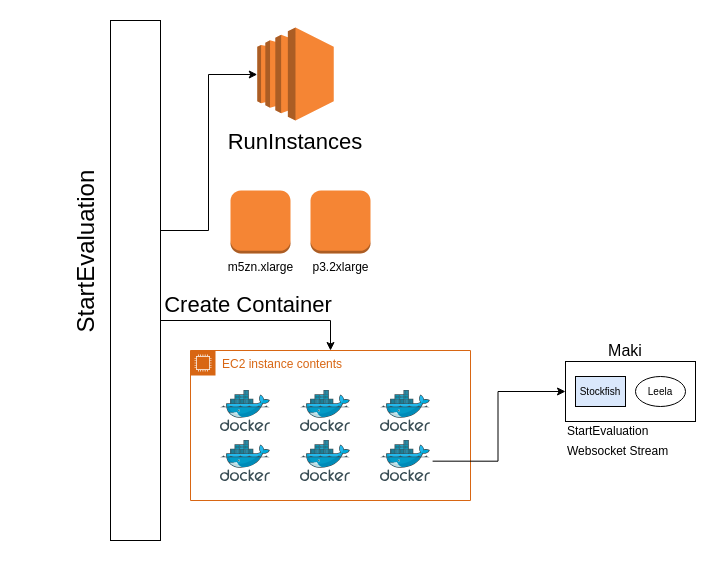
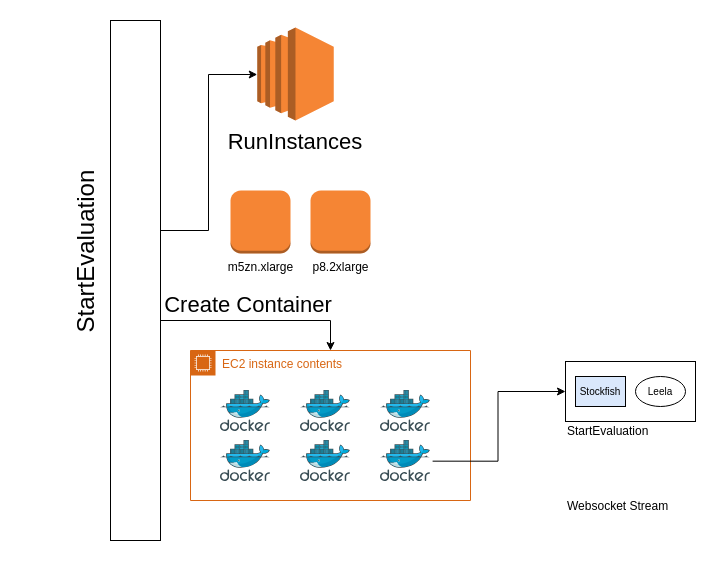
  <mxCell id="0" />
  <mxCell id="1" parent="0" />
  <mxCell id="2" value="EC2 instance contents" style="points=[[0,0],[0.25,0],[0.5,0],[0.75,0],[1,0],[1,0.25],[1,0.5],[1,0.75],[1,1],[0.75,1],[0.5,1],[0.25,1],[0,1],[0,0.75],[0,0.5],[0,0.25]];outlineConnect=0;gradientColor=none;html=1;whiteSpace=wrap;fontSize=12;fontStyle=0;shape=mxgraph.aws4.group;grIcon=mxgraph.aws4.group_ec2_instance_contents;strokeColor=#D86613;fillColor=none;verticalAlign=top;align=left;spacingLeft=30;fontColor=#D86613;dashed=0;labelBackgroundColor=none;" parent="1" vertex="1"><mxGeometry x="190" y="350" width="280" height="150" as="geometry" /></mxCell>
  <mxCell id="3" value="" style="aspect=fixed;html=1;points=[];align=center;image;fontSize=12;image=img/lib/mscae/Docker.svg;" parent="1" vertex="1"><mxGeometry x="220" y="390" width="50" height="41" as="geometry" /></mxCell>
  <mxCell id="4" value="" style="aspect=fixed;html=1;points=[];align=center;image;fontSize=12;image=img/lib/mscae/Docker.svg;" parent="1" vertex="1"><mxGeometry x="300" y="390" width="50" height="41" as="geometry" /></mxCell>
  <mxCell id="5" value="" style="aspect=fixed;html=1;points=[];align=center;image;fontSize=12;image=img/lib/mscae/Docker.svg;" parent="1" vertex="1"><mxGeometry x="380" y="390" width="50" height="41" as="geometry" /></mxCell>
  <mxCell id="6" value="" style="aspect=fixed;html=1;points=[];align=center;image;fontSize=12;image=img/lib/mscae/Docker.svg;" parent="1" vertex="1"><mxGeometry x="220" y="440" width="50" height="41" as="geometry" /></mxCell>
  <mxCell id="7" value="" style="aspect=fixed;html=1;points=[];align=center;image;fontSize=12;image=img/lib/mscae/Docker.svg;" parent="1" vertex="1"><mxGeometry x="300" y="440" width="50" height="41" as="geometry" /></mxCell>
  <mxCell id="8" style="edgeStyle=orthogonalEdgeStyle;rounded=0;orthogonalLoop=1;jettySize=auto;html=1;entryX=0;entryY=0.5;entryDx=0;entryDy=0;exitX=1.042;exitY=0.504;exitDx=0;exitDy=0;exitPerimeter=0;" parent="1" source="9" target="10" edge="1"><mxGeometry relative="1" as="geometry" /></mxCell>
  <mxCell id="9" value="" style="aspect=fixed;html=1;points=[];align=center;image;fontSize=12;image=img/lib/mscae/Docker.svg;" parent="1" vertex="1"><mxGeometry x="380" y="440" width="50" height="41" as="geometry" /></mxCell>
  <mxCell id="10" value="" style="rounded=0;whiteSpace=wrap;html=1;" parent="1" vertex="1"><mxGeometry x="565" y="361" width="130" height="60" as="geometry" /></mxCell>
- <mxCell id="11" value="Maki" style="text;html=1;strokeColor=none;fillColor=none;align=center;verticalAlign=middle;whiteSpace=wrap;rounded=0;fontSize=16;" parent="1" vertex="1"><mxGeometry x="565" y="340" width="120" height="20" as="geometry" /></mxCell>
  <mxCell id="12" value="StartEvaluation" style="text;html=1;strokeColor=none;fillColor=none;align=left;verticalAlign=middle;whiteSpace=wrap;rounded=0;" parent="1" vertex="1"><mxGeometry x="565" y="421" width="130" height="19" as="geometry" /></mxCell>
  <mxCell id="13" value="Stockfish" style="rounded=0;whiteSpace=wrap;html=1;fontSize=10;fillColor=#dae8fc;" parent="1" vertex="1"><mxGeometry x="575" y="376" width="50" height="30" as="geometry" /></mxCell>
  <mxCell id="14" value="Leela" style="ellipse;whiteSpace=wrap;html=1;fontSize=10;" parent="1" vertex="1"><mxGeometry x="635" y="376" width="50" height="30" as="geometry" /></mxCell>
- <mxCell id="15" value="Websocket Stream" style="text;html=1;strokeColor=none;fillColor=none;align=left;verticalAlign=middle;whiteSpace=wrap;rounded=0;" parent="1" vertex="1"><mxGeometry x="565" y="441" width="130" height="19" as="geometry" /></mxCell>
+ <mxCell id="15" value="Websocket Stream" style="text;html=1;strokeColor=none;fillColor=none;align=left;verticalAlign=middle;whiteSpace=wrap;rounded=0;" parent="1" vertex="1"><mxGeometry x="565" y="496" width="130" height="19" as="geometry" /></mxCell>
  <mxCell id="16" style="edgeStyle=orthogonalEdgeStyle;rounded=0;orthogonalLoop=1;jettySize=auto;html=1;fontSize=24;" edge="1" parent="1" source="18" target="20"><mxGeometry relative="1" as="geometry"><Array as="points"><mxPoint x="208" y="230" /><mxPoint x="208" y="74" /></Array></mxGeometry></mxCell>
  <mxCell id="17" style="edgeStyle=orthogonalEdgeStyle;rounded=0;orthogonalLoop=1;jettySize=auto;html=1;entryX=0.5;entryY=0;entryDx=0;entryDy=0;fontSize=24;" edge="1" parent="1" source="18" target="2"><mxGeometry relative="1" as="geometry"><Array as="points"><mxPoint x="330" y="320" /></Array></mxGeometry></mxCell>
  <mxCell id="18" value="" style="rounded=0;whiteSpace=wrap;html=1;labelBackgroundColor=none;fontSize=10;align=left;" parent="1" vertex="1"><mxGeometry x="110" y="20" width="50" height="520" as="geometry" /></mxCell>
  <mxCell id="19" value="StartEvaluation" style="text;html=1;strokeColor=none;fillColor=none;align=left;verticalAlign=middle;whiteSpace=wrap;rounded=0;rotation=-90;fontSize=24;" parent="1" vertex="1"><mxGeometry x="20" y="260" width="130" height="19" as="geometry" /></mxCell>
  <mxCell id="20" value="" style="outlineConnect=0;dashed=0;verticalLabelPosition=bottom;verticalAlign=top;align=center;html=1;shape=mxgraph.aws3.ec2;fillColor=#F58534;gradientColor=none;labelBackgroundColor=none;fontSize=10;" parent="1" vertex="1"><mxGeometry x="256.75" y="27" width="76.5" height="93" as="geometry" /></mxCell>
  <mxCell id="21" value="m5zn.xlarge" style="outlineConnect=0;dashed=0;verticalLabelPosition=bottom;verticalAlign=top;align=center;html=1;shape=mxgraph.aws3.instance;fillColor=#F58534;gradientColor=none;" parent="1" vertex="1"><mxGeometry x="230" y="190" width="60" height="63" as="geometry" /></mxCell>
- <mxCell id="22" value="p3.2xlarge" style="outlineConnect=0;dashed=0;verticalLabelPosition=bottom;verticalAlign=top;align=center;html=1;shape=mxgraph.aws3.instance;fillColor=#F58534;gradientColor=none;" parent="1" vertex="1"><mxGeometry x="310" y="190" width="60" height="63" as="geometry" /></mxCell>
+ <mxCell id="22" value="p8.2xlarge" style="outlineConnect=0;dashed=0;verticalLabelPosition=bottom;verticalAlign=top;align=center;html=1;shape=mxgraph.aws3.instance;fillColor=#F58534;gradientColor=none;" parent="1" vertex="1"><mxGeometry x="310" y="190" width="60" height="63" as="geometry" /></mxCell>
  <mxCell id="23" value="RunInstances" style="text;html=1;strokeColor=none;fillColor=none;align=center;verticalAlign=middle;whiteSpace=wrap;rounded=0;fontSize=22;" vertex="1" parent="1"><mxGeometry x="210" y="127" width="170" height="30" as="geometry" /></mxCell>
  <mxCell id="24" value="Create Container" style="text;html=1;strokeColor=none;fillColor=none;align=center;verticalAlign=middle;whiteSpace=wrap;rounded=0;fontSize=22;" vertex="1" parent="1"><mxGeometry x="163.25" y="290" width="170" height="30" as="geometry" /></mxCell>
